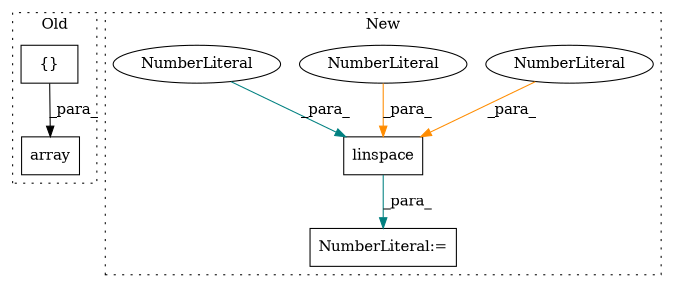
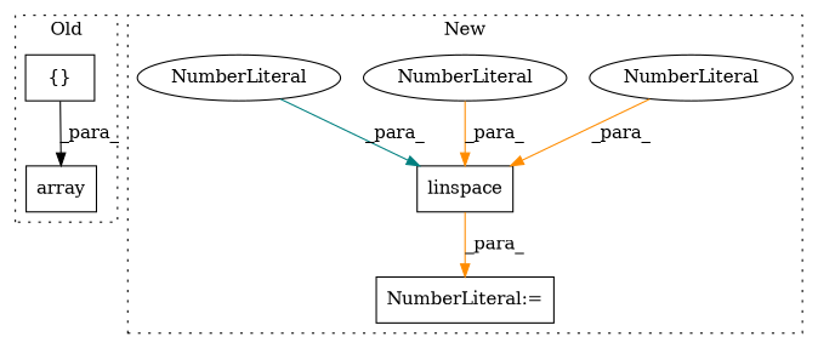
  digraph {
    node [a=34 shape=box]
    edge [color=teal]
    n1 [a=32 l="6,1" label=array s="546,570"]
    n2 [a=4 l="1,1" label="{}" s="561,565"]
    n3 [a=32 l="9,1" label=linspace s="343,363"]
    n4 [l=3 label=NumberLiteral s=357 shape=ellipse]
    n5 [l=4 label=NumberLiteral s=352 shape=ellipse]
    n6 [a=7 l=1 label="NumberLiteral:=" s=336]
    n7 [l=2 label=NumberLiteral s=361 shape=ellipse]
    subgraph cluster_1 {
      label=Old
      style=dotted
      n1
      n2
    }
    subgraph cluster_2 {
      label=New
      style=dotted
      n3
      n4
      n5
      n6
      n7
    }
    n2 -> n1 [color=black label=_para_]
-   n3 -> n6 [label=_para_]
+   n3 -> n6 [color=darkorange label=_para_]
    n4 -> n3 [color=darkorange label=_para_]
    n5 -> n3 [color=darkorange label=_para_]
    n7 -> n3 [label=_para_]
  }
